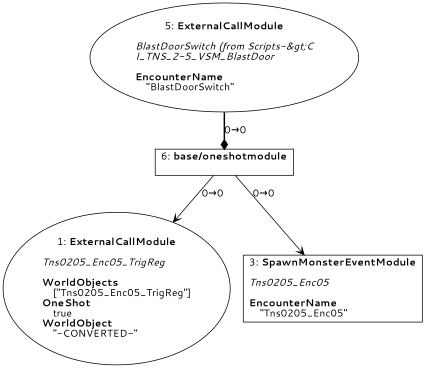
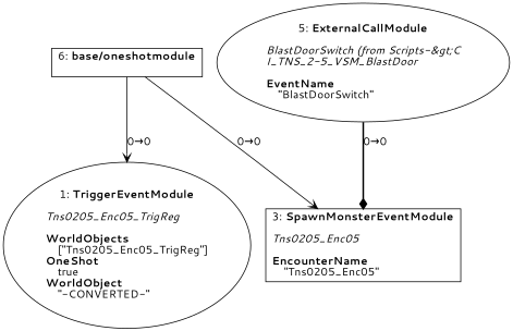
  digraph {
    fontname="Segoe UI"
    splines=spline
    node [fontname="Segoe UI" shape=oval]
    edge [arrowhead=vee fontname="Segoe UI" style=solid]
-   n1 [label=<1: <b>ExternalCallModule</b><br/><br/><i>Tns0205_Enc05_TrigReg<br align="left"/></i><br align="left"/><b>WorldObjects</b><br align="left"/>    [&quot;Tns0205_Enc05_TrigReg&quot;]<br align="left"/><b>OneShot</b><br align="left"/>    true<br align="left"/><b>WorldObject</b><br align="left"/>    &quot;-CONVERTED-&quot;<br align="left"/>>]
+   n1 [label=<1: <b>TriggerEventModule</b><br/><br/><i>Tns0205_Enc05_TrigReg<br align="left"/></i><br align="left"/><b>WorldObjects</b><br align="left"/>    [&quot;Tns0205_Enc05_TrigReg&quot;]<br align="left"/><b>OneShot</b><br align="left"/>    true<br align="left"/><b>WorldObject</b><br align="left"/>    &quot;-CONVERTED-&quot;<br align="left"/>>]
    n2 [label=<6: <b>base/oneshotmodule</b><br/><br/>> shape=box]
    n3 [label=<3: <b>SpawnMonsterEventModule</b><br/><br/><i>Tns0205_Enc05<br align="left"/></i><br align="left"/><b>EncounterName</b><br align="left"/>    &quot;Tns0205_Enc05&quot;<br align="left"/>> shape=box]
-   n4 [label=<5: <b>ExternalCallModule</b><br/><br/><i>BlastDoorSwitch (from Scripts-&amp;gt;C<br align="left"/>I_TNS_2-5_VSM_BlastDoor<br align="left"/></i><br align="left"/><b>EncounterName</b><br align="left"/>    &quot;BlastDoorSwitch&quot;<br align="left"/>>]
+   n4 [label=<5: <b>ExternalCallModule</b><br/><br/><i>BlastDoorSwitch (from Scripts-&amp;gt;C<br align="left"/>I_TNS_2-5_VSM_BlastDoor<br align="left"/></i><br align="left"/><b>EventName</b><br align="left"/>    &quot;BlastDoorSwitch&quot;<br align="left"/>>]
    n2 -> n1 [label="0→0"]
    n2 -> n3 [label="0→0"]
-   n4 -> n2 [arrowhead=diamond label="0→0" style=bold]
+   n4 -> n3 [arrowhead=diamond label="0→0" style=bold]
  }
